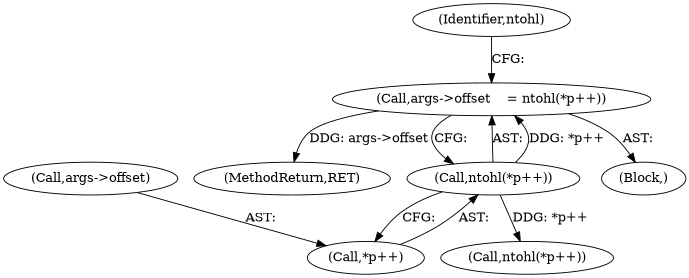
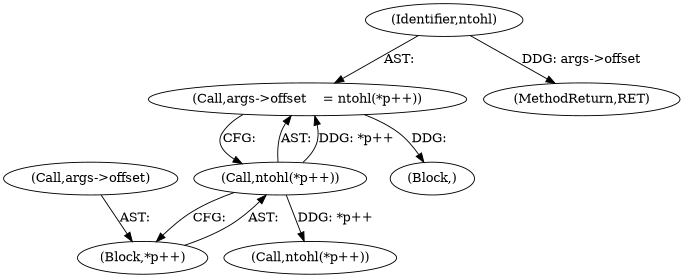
  digraph {
    n1 [label="(Call,args->offset    = ntohl(*p++))"]
    n2 [label="(Call,ntohl(*p++))"]
    n3 [label="(MethodReturn,RET)"]
    n4 [label="(Block,)"]
-   n5 [label="(Call,*p++)"]
+   n5 [label="(Block,*p++)"]
    n6 [label="(Call,ntohl(*p++))"]
    n7 [label="(Identifier,ntohl)"]
    n8 [label="(Call,args->offset)"]
    n1 -> n2 [label="CFG: "]
-   n1 -> n3 [label="DDG: args->offset"]
-   n1 -> n4 [label="AST: "]
+   n7 -> n3 [label="DDG: args->offset"]
+   n1 -> n4 [label="DDG: "]
    n2 -> n1 [label="AST: "]
    n2 -> n1 [label="DDG: *p++"]
    n2 -> n5 [label="CFG: "]
    n2 -> n6 [label="DDG: *p++"]
    n5 -> n2 [label="AST: "]
-   n7 -> n1 [label="CFG: "]
+   n7 -> n1 [label="AST: "]
    n8 -> n5 [label="AST: "]
  }
